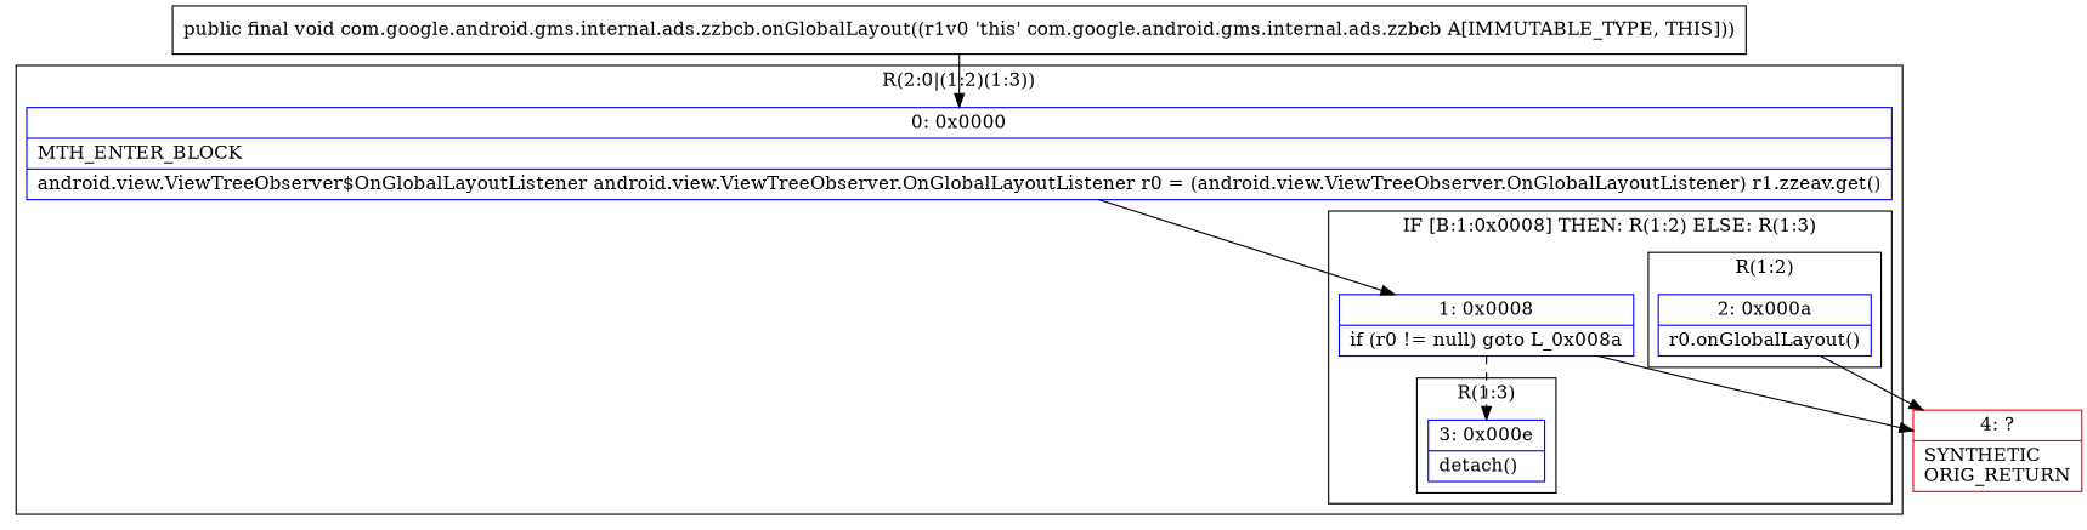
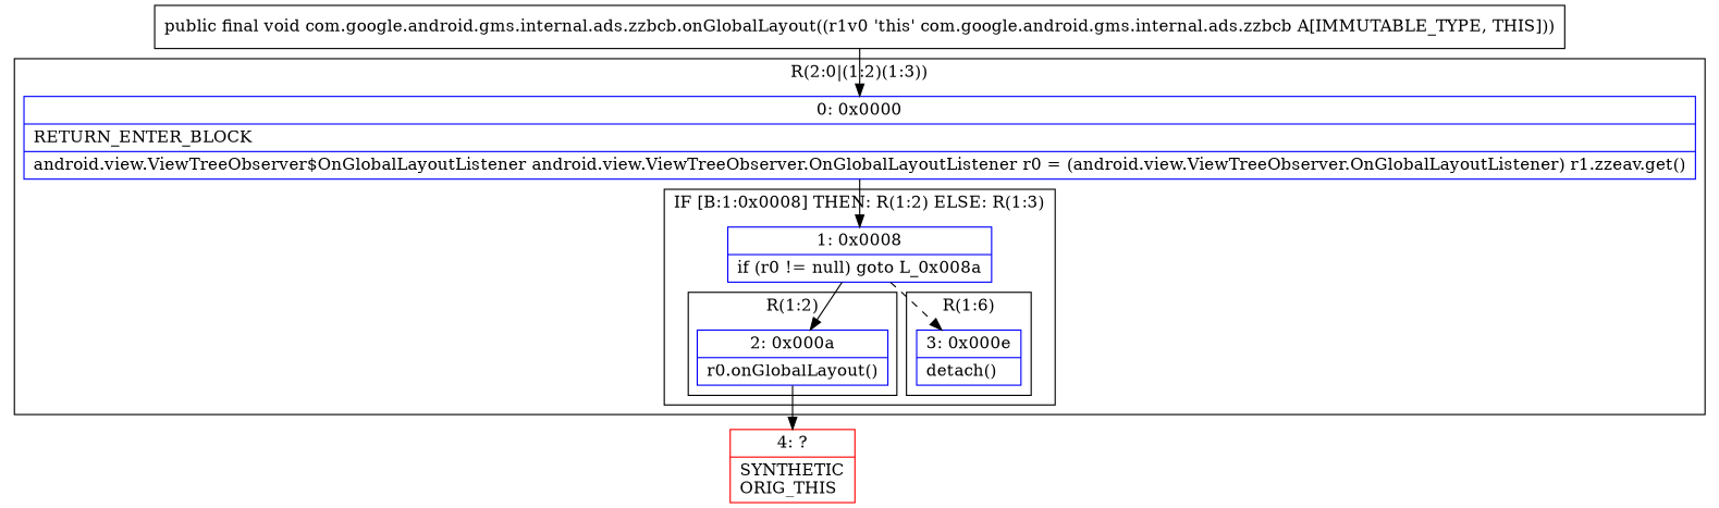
  digraph {
    node [color=blue shape=record]
    n1 [label="{2\:\ 0x000a|r0.onGlobalLayout()\l}"]
    n2 [label="{3\:\ 0x000e|detach()\l}"]
    n3 [label="{1\:\ 0x0008|if (r0 != null) goto L_0x008a\l}"]
-   n4 [label="{0\:\ 0x0000|MTH_ENTER_BLOCK\l|android.view.ViewTreeObserver$OnGlobalLayoutListener android.view.ViewTreeObserver.OnGlobalLayoutListener r0 = (android.view.ViewTreeObserver.OnGlobalLayoutListener) r1.zzeav.get()\l}"]
-   n5 [color=red label="{4\:\ ?|SYNTHETIC\lORIG_RETURN\l}"]
+   n4 [label="{0\:\ 0x0000|RETURN_ENTER_BLOCK\l|android.view.ViewTreeObserver$OnGlobalLayoutListener android.view.ViewTreeObserver.OnGlobalLayoutListener r0 = (android.view.ViewTreeObserver.OnGlobalLayoutListener) r1.zzeav.get()\l}"]
+   n5 [color=red label="{4\:\ ?|SYNTHETIC\lORIG_THIS\l}"]
    n6 [label="{public final void com.google.android.gms.internal.ads.zzbcb.onGlobalLayout((r1v0 'this' com.google.android.gms.internal.ads.zzbcb A[IMMUTABLE_TYPE, THIS])) }" color=""]
    subgraph cluster_1 {
      label="R(2:0|(1:2)(1:3))"
      n4
      subgraph cluster_2 {
        label="IF [B:1:0x0008] THEN: R(1:2) ELSE: R(1:3)"
        n3
        subgraph cluster_3 {
          label="R(1:2)"
          n1
        }
        subgraph cluster_4 {
-         label="R(1:3)"
+         label="R(1:6)"
          n2
        }
      }
    }
    n1 -> n5
-   n3 -> n5
+   n3 -> n1
    n3 -> n2 [style=dashed]
    n4 -> n3
    n6 -> n4
  }
